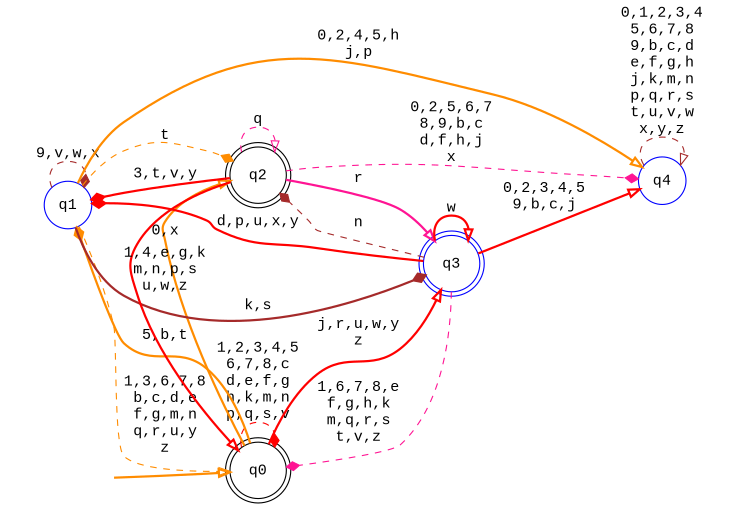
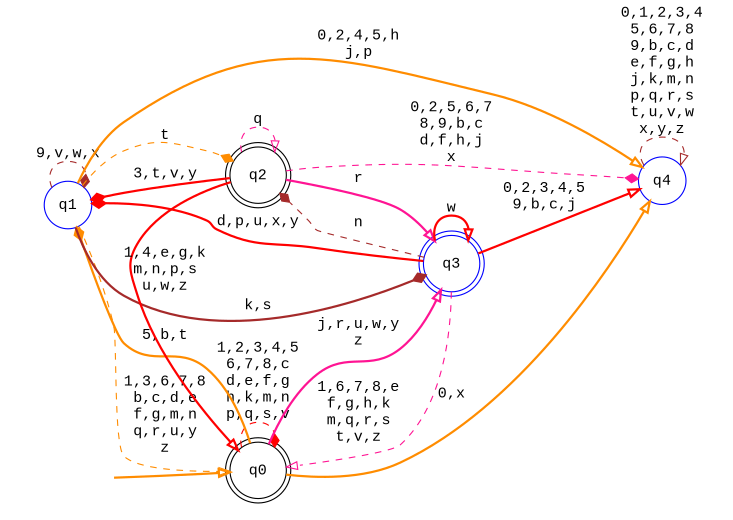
  digraph {
    fontname="Liberation Mono"
    rankdir=LR
    node [fontname="Liberation Mono" shape=doublecircle style="rounded,filled" color=blue fillcolor=white]
    edge [arrowhead=onormal color=red fontname="Liberation Mono" style=bold]
    __start0 [height=0 shape=none style=invis width=0 color="" fillcolor=""]
    n2 [color=black label=q0]
    n3 [label=q1 shape=circle style=filled]
    n4 [color=black label=q2]
    n5 [label=q3]
    n6 [label=q4 shape=circle style=filled]
    subgraph cluster_1 {
      nodesep=0.15
      ranksep=0.15
      style=invis
      __start0
      n2
    }
    __start0 -> n2 [color=darkorange penwidth=2]
    n2 -> n2 [arrowhead=diamond label="1,2,3,4,5\n6,7,8,c\nd,e,f,g\nh,k,m,n\np,q,s,v" style=dashed]
    n2 -> n3 [arrowhead=diamond color=darkorange label="5,b,t"]
-   n2 -> n4 [color=darkorange label="0,x"]
-   n2 -> n5 [label="j,r,u,w,y\nz"]
+   n2 -> n6 [color=darkorange label="0,x"]
+   n2 -> n5 [color=deeppink label="j,r,u,w,y\nz"]
    n3 -> n2 [color=darkorange label="1,3,6,7,8\nb,c,d,e\nf,g,m,n\nq,r,u,y\nz" style=dashed]
    n3 -> n3 [arrowhead=diamond color=brown label="9,v,w,x" style=dashed]
    n3 -> n4 [arrowhead=diamond color=darkorange label=t style=dashed]
    n3 -> n5 [arrowhead=diamond color=brown label="k,s"]
    n3 -> n6 [color=darkorange label="0,2,4,5,h\nj,p"]
    n4 -> n2 [label="1,4,e,g,k\nm,n,p,s\nu,w,z"]
    n4 -> n3 [arrowhead=diamond label="3,t,v,y"]
    n4 -> n4 [color=deeppink label=q style=dashed]
    n4 -> n5 [color=deeppink label=r]
    n4 -> n6 [arrowhead=diamond color=deeppink label="0,2,5,6,7\n8,9,b,c\nd,f,h,j\nx" style=dashed]
-   n5 -> n2 [arrowhead=diamond color=deeppink label="1,6,7,8,e\nf,g,h,k\nm,q,r,s\nt,v,z" style=dashed]
+   n5 -> n2 [color=deeppink label="1,6,7,8,e\nf,g,h,k\nm,q,r,s\nt,v,z" style=dashed]
    n5 -> n3 [arrowhead=diamond label="d,p,u,x,y"]
    n5 -> n4 [arrowhead=diamond color=brown label=n style=dashed]
    n5 -> n5 [label=w]
    n5 -> n6 [label="0,2,3,4,5\n9,b,c,j"]
    n6 -> n6 [color=brown label="0,1,2,3,4\n5,6,7,8\n9,b,c,d\ne,f,g,h\nj,k,m,n\np,q,r,s\nt,u,v,w\nx,y,z" style=dashed]
  }
